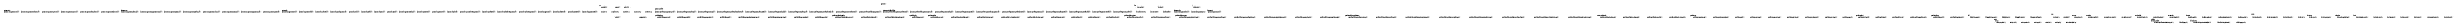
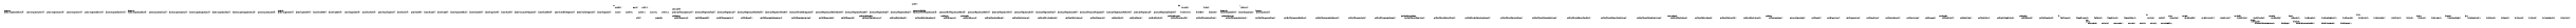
  digraph {
    node [shape=ellipse]
    n1 [label="core.Constructor.ftl (38)"]
    n2 [label="core.Attribute.ftl (125)"]
    n3 [label="core.Class.ftl (39)"]
    n4 [label="core.Interface.ftl (15)"]
    n5 [label="core.EmptyBody.ftl (38)"]
    n6 [label="core.Annotations.ftl (16)"]
    n7 [label="core.Method.ftl (1235)"]
    n8 [label="core.Imports.ftl (54)"]
    n9 [label="core.Value.ftl (74)"]
    n10 [label="core.Enum.ftl (1)"]
    n11 [label="appointments._symboltable.serialization.AppointmentsSymbolTablePrinter.java (1)" shape=note]
    n12 [label="appointments._symboltable.serialization.AppointmentsScopeDeSer.java (1)" shape=note]
    n13 [label="appointments._symboltable.AppointmentsGlobalScopeBuilder.java (1)" shape=note]
    n14 [label="appointments._symboltable.AppointmentsSymbolTableCreatorDelegatorBuilder.java (1)" shape=note]
    n15 [label="appointments._symboltable.MCLiteralsBasisSTCForAppointments.java (1)" shape=note]
    n16 [label="appointments._symboltable.AppointmentsModelLoaderBuilder.java (1)" shape=note]
    n17 [label="appointments._symboltable.AppointmentsSymbolTableCreatorDelegator.java (1)" shape=note]
    n18 [label="appointments._symboltable.AppointmentsArtifactScope.java (1)" shape=note]
    n19 [label="appointments._symboltable.AppointmentsLanguage.java (1)" shape=note]
    n20 [label="appointments._symboltable.AppointmentsArtifactScopeBuilder.java (1)" shape=note]
    n21 [label="appointments._symboltable.IAppointmentsGlobalScope.java (1)" shape=note]
    n22 [label="appointments._symboltable.ICommonAppointmentsSymbol.java (1)" shape=note]
    n23 [label="appointments._symboltable.IAppointmentsScope.java (1)" shape=note]
    n24 [label="appointments._symboltable.AppointmentsScope.java (1)" shape=note]
    n25 [label="appointments._symboltable.AppointmentsSymbolTableCreatorBuilder.java (1)" shape=note]
    n26 [label="appointments._symboltable.MCCommonLiteralsSTCForAppointments.java (1)" shape=note]
    n27 [label="appointments._symboltable.AppointmentsScopeBuilder.java (1)" shape=note]
    n28 [label="appointments._symboltable.AppointmentsGlobalScope.java (1)" shape=note]
    n29 [label="appointments._symboltable.AppointmentsSymTabMill.java (1)" shape=note]
    n30 [label="appointments._symboltable.AppointmentsModelLoader.java (1)" shape=note]
    n31 [label="appointments._symboltable.AppointmentsSymbolTableCreator.java (1)" shape=note]
    n32 [label="appointments._parser.AppointmentsAntlr.g4 (1)" shape=note]
    n33 [label="appointments._parser.AppointmentsParser.java (1)" shape=note]
    n34 [label="appointments._od.Appointments2OD.java (1)" shape=note]
    n35 [label="appointments._visitor.AppointmentsParentAwareVisitor.java (1)" shape=note]
    n36 [label="appointments._visitor.AppointmentsScopeVisitor.java (1)" shape=note]
    n37 [label="appointments._visitor.AppointmentsDelegatorVisitor.java (1)" shape=note]
    n38 [label="appointments._visitor.AppointmentsInheritanceVisitor.java (1)" shape=note]
    n39 [label="appointments._visitor.AppointmentsVisitor.java (1)" shape=note]
    n40 [label="appointments._visitor.AppointmentsSymbolVisitor.java (1)" shape=note]
    n41 [label="appointments._cocos.AppointmentsASTAppointmentCoCo.java (1)" shape=note]
    n42 [label="appointments._cocos.AppointmentsASTTimeCoCo.java (1)" shape=note]
    n43 [label="appointments._cocos.AppointmentsASTStartCoCo.java (1)" shape=note]
    n44 [label="appointments._cocos.AppointmentsASTBreakCoCo.java (1)" shape=note]
-   n45 [label="appointments._cocos.AppointmentsASTEndCoCo.java (1)" shape=note]
    n46 [label="appointments._cocos.AppointmentsASTAppointmentsNodeCoCo.java (1)" shape=note]
    n47 [label="appointments._cocos.AppointmentsCoCoChecker.java (1)" shape=note]
    n48 [label="appointments._cocos.AppointmentsASTDateCoCo.java (1)" shape=note]
    n49 [label="appointments._ast.AppointmentsMill.java (1)" shape=note]
    n50 [label="appointments._ast.ASTTimeBuilder.java (1)" shape=note]
    n51 [label="appointments._ast.AppointmentsLiterals.java (1)" shape=note]
    n52 [label="appointments._ast.AppointmentsNodeFactory.java (1)" shape=note]
    n53 [label="appointments._ast.ASTEnd.java (1)" shape=note]
    n54 [label="appointments._ast.ASTTime.java (1)" shape=note]
    n55 [label="appointments._ast.ASTBreak.java (1)" shape=note]
    n56 [label="appointments._ast.ASTStart.java (1)" shape=note]
    n57 [label="appointments._ast.ASTConstantsAppointments.java (1)" shape=note]
    n58 [label="appointments._ast.ASTStartBuilder.java (1)" shape=note]
    n59 [label="appointments._ast.ASTAppointmentBuilder.java (1)" shape=note]
    n60 [label="appointments._ast.ASTEndBuilder.java (1)" shape=note]
    n61 [label="appointments._ast.ASTDateBuilder.java (1)" shape=note]
    n62 [label="appointments._ast.ASTAppointment.java (1)" shape=note]
    n63 [label="appointments._ast.ASTAppointmentsNode.java (1)" shape=note]
    n64 [label="appointments._ast.MCBasicsMillForAppointments.java (1)" shape=note]
    n65 [label="appointments._ast.MCLiteralsBasisMillForAppointments.java (1)" shape=note]
    n66 [label="appointments._ast.ASTBreakBuilder.java (1)" shape=note]
    n67 [label="appointments._ast.MCCommonLiteralsMillForAppointments.java (1)" shape=note]
    n68 [label="appointments._ast.ASTDate.java (1)" shape=note]
    n69 [label="_symboltable.serialization.symbolDeSer.Serialize.ftl (1)"]
    n70 [label="_symboltable.serialization.symbolDeSer.DeserializeString.ftl (1)"]
    n71 [label="_symboltable.serialization.scopeDeSer.DeserializeArtifactScope.ftl (1)"]
    n72 [label="_symboltable.serialization.scopeDeSer.DeserializeScope.ftl (1)"]
    n73 [label="_symboltable.serialization.scopeDeSer.AddAndLinkSubScopes.ftl (1)"]
    n74 [label="_symboltable.serialization.scopeDeSer.DeserializeJsonObject.ftl (1)"]
    n75 [label="_symboltable.serialization.scopeDeSer.AddSymbols.ftl (1)"]
    n76 [label="_symboltable.serialization.scopeDeSer.AddAndLinkSpanningSymbol.ftl (1)"]
    n77 [label="_symboltable.serialization.symbolTablePrinter.VisitScope.ftl (1)"]
    n78 [label="_symboltable.serialization.symbolTablePrinter.HasSymbolsInSubScopes.ftl (1)"]
    n79 [label="_symboltable.serialization.symbolTablePrinter.SerializeRelevantSubScopes.ftl (1)"]
    n80 [label="_symboltable.serialization.symbolTablePrinter.SerializeLocalSymbols.ftl (1)"]
    n81 [label="_symboltable.serialization.symbolTablePrinter.FilterRelevantSubScopes.ftl (1)"]
    n82 [label="_symboltable.serialization.symbolTablePrinter.VisitArtifactScope.ftl (1)"]
    n83 [label="_symboltable.serialization.symbolTablePrinter.AddScopeSpanningSymbol.ftl (1)"]
    n84 [label="_symboltable.serialization.symbolTablePrinter.SerializeSymbol.ftl (1)"]
    n85 [label="_symboltable.symboltablecreator.CreateScope.ftl (3)"]
    n86 [label="_symboltable.symboltablecreator.VisitNoSymbol.ftl (6)"]
    n87 [label="_symboltable.symboltablecreator.PutOnStack.ftl (1)"]
    n88 [label="_symboltable.symboltablecreator.CreateFromAST.ftl (1)"]
    n89 [label="_symboltable.artifactscope.CheckIfContinueAsSubScope.ftl (1)"]
    n90 [label="_symboltable.artifactscope.GetRemainingNameForResolveDown.ftl (1)"]
    n91 [label="_symboltable.artifactscope.Constructor.ftl (1)"]
    n92 [label="_symboltable.artifactscope.Build.ftl (1)"]
    n93 [label="_symboltable.artifactscope.GetTopLevelSymbol.ftl (1)"]
    n94 [label="_symboltable.artifactscope.GetFilePath.ftl (1)"]
    n95 [label="_symboltable.artifactscope.GetName.ftl (1)"]
    n96 [label="_symboltable.artifactscope.IsPresentName.ftl (1)"]
    n97 [label="_symboltable.scope.Build.ftl (1)"]
-   n98 [label="_symboltable.scope.SetSpanningSymbolAbsent.ftl (1)"]
+   n98 [label="_methods.scope.SetSpanningSymbolAbsent.ftl (1)"]
    n99 [label="_symboltable.scope.SetEnclosingScope.ftl (1)"]
    n100 [label="_symboltable.scope.Accept.ftl (3)"]
    n101 [label="_symboltable.scope.SetSubScopes.ftl (1)"]
    n102 [label="_symboltable.scope.SetSpanningSymbol.ftl (1)"]
    n103 [label="_symboltable.scope.AddSubScope.ftl (1)"]
    n104 [label="_symboltable.scope.RemoveSubScope.ftl (1)"]
    n105 [label="_symboltable.scope.GetSubScopes.ftl (1)"]
    n106 [label="_symboltable.symboltablecreatordelegator.Constructor.ftl (1)"]
    n107 [label="_symboltable.symboltablecreatordelegator.Build.ftl (1)"]
    n108 [label="_symboltable.symboltablecreatordelegator.CreateFromAST.ftl (1)"]
    n109 [label="parser.MCParserMethods.ftl (22)"]
    n110 [label="parser.Parser.ftl (1)"]
    n111 [label="parser.MCParser.ftl (1)"]
    n112 [label="parser.ParserHeader.ftl (1)"]
    n113 [label="parser.LexerMember.ftl (1)"]
    n114 [label="_symboltable.language.Constructor.ftl (1)"]
    n115 [label="_symboltable.symTabMill.GetMill.ftl (1)"]
    n116 [label="_symboltable.symTabMill.DeepEqualsWithOrder.ftl (6)"]
    n117 [label="_symboltable.symTabMill.InitMe.ftl (1)"]
    n118 [label="_symboltable.symTabMill.Reset.ftl (1)"]
    n119 [label="_symboltable.globalscope.Build.ftl (1)"]
    n120 [label="_symboltable.globalscope.CacheMethod.ftl (1)"]
    n121 [label="_symboltable.modelloader.CreateSymbolTableFromAST.ftl (1)"]
    n122 [label="_symboltable.modelloader.Constructor.ftl (1)"]
    n123 [label="_symboltable.modelloader.LoadModels.ftl (1)"]
    n124 [label="_symboltable.modelloader.Resolve.ftl (1)"]
    n125 [label="_symboltable.modelloader.Build.ftl (1)"]
    n126 [label="_symboltable.modelloader.ResolveSymbol.ftl (1)"]
    n127 [label="_symboltable.modelloader.LoadModelsIntoScope.ftl (1)"]
    n128 [label="_symboltable.modelloader.ShowWarningIfParsedModels.ftl (1)"]
    n129 [label="_symboltable.modelloader.LoadSymbolsIntoScope.ftl (1)"]
    n130 [label="data.DeepEqualsWithComments.ftl (6)"]
    n131 [label="data.EqualsWithComments.ftl (6)"]
    n132 [label="data.DeepCloneWithParameters.ftl (6)"]
    n133 [label="data.DeepEqualsWithOrder.ftl (6)"]
    n134 [label="data.EqualAttributes.ftl (6)"]
    n135 [label="od.DiagramVisitor.ftl (1)"]
    n136 [label="methods.opt.IsPresent.ftl (11)"]
    n137 [label="methods.opt.Set.ftl (5)"]
    n138 [label="methods.opt.Get.ftl (21)"]
    n139 [label="methods.opt.SetAbsent.ftl (5)"]
    n140 [label="methods.Set.ftl (22)"]
    n141 [label="methods.Get.ftl (53)"]
    n142 [label="methods.MethodDelegate.ftl (268)"]
    n143 [label="_visitor.inheritance.Handle.ftl (7)"]
    n144 [label="_visitor.parentaware.Travers.ftl (6)"]
    n145 [label="_visitor.parentaware.GetParent.ftl (1)"]
    n146 [label="_visitor.delegator.SetVisitor.ftl (4)"]
    n147 [label="_visitor.delegator.VisitorMethods.ftl (98)"]
    n148 [label="_visitor.delegator.SetRealThis.ftl (1)"]
    n149 [label="_visitor.scope.Traverse.ftl (2)"]
    n150 [label="_visitor.Traverse.ftl (6)"]
    n151 [label="_visitor.Handle.ftl (9)"]
    n152 [label="_ast.ast_class.builder.ASTCNodeInit.ftl (6)"]
    n153 [label="_ast.ast_class.builder.ASTCNodeMethodDelegate.ftl (204)"]
    n154 [label="_ast.ast_class.symboltable.InheritedSetEnclosingScope.ftl (18)"]
    n155 [label="_ast.ast_class.Accept.ftl (6)"]
    n156 [label="_ast.ast_class.AcceptSuper.ftl (18)"]
    n157 [label="_ast.nodefactory.Create.ftl (6)"]
    n158 [label="_ast.nodefactory.DoCreate.ftl (6)"]
    n159 [label="_ast.nodefactory.CreateDelegateMethod.ftl (12)"]
    n160 [label="_ast.nodefactory.GetFactory.ftl (1)"]
    n161 [label="_ast.builder.opt.Set.ftl (6)"]
    n162 [label="_ast.builder.opt.SetAbsent.ftl (6)"]
    n163 [label="_ast.builder.BuildMethod.ftl (6)"]
    n164 [label="_ast.builder.Set.ftl (22)"]
    n165 [label="_ast.builder.IsValidMethod.ftl (11)"]
    n166 [label="_ast.builder.MethodDelegate.ftl (84)"]
    n167 [label="_ast.ast_constants.GetAllLanguages.ftl (1)"]
    n168 [label="_ast.mill.InitMethod.ftl (1)"]
    n169 [label="_ast.mill.InitMeMethod.ftl (1)"]
    n170 [label="_ast.mill.ResetMethod.ftl (1)"]
    n171 [label="_ast.mill.BuilderMethod.ftl (6)"]
    n172 [label="_ast.mill.BuilderDelegatorMethod.ftl (12)"]
    n173 [label="_ast.mill.GetMillMethod.ftl (1)"]
    n174 [label="_ast.mill.ProtectedBuilderMethod.ftl (6)"]
    n175 [label="Appointments (1)" shape=box3d]
    subgraph cluster_1 {
      labeljust=l
      n175
      subgraph cluster_2 {
        label=core
        labeljust=l
        n1
        n2
        n3
        n4
        n5
        n6
        n7
        n8
        n9
        n10
      }
      subgraph cluster_3 {
        label="appointments._symboltable"
        labeljust=l
        n13
        n14
        n15
        n16
        n17
        n18
        n19
        n20
        n21
        n22
        n23
        n24
        n25
        n26
        n27
        n28
        n29
        n30
        n31
        subgraph cluster_4 {
          label="appointments._symboltable.serialization"
          labeljust=l
          n11
          n12
        }
      }
      subgraph cluster_5 {
        label="appointments._parser"
        labeljust=l
        n32
        n33
      }
      subgraph cluster_6 {
        label="appointments._od"
        labeljust=l
        n34
      }
      subgraph cluster_7 {
        label="appointments._visitor"
        labeljust=l
        n35
        n36
        n37
        n38
        n39
        n40
      }
      subgraph cluster_8 {
        label="appointments._cocos"
        labeljust=l
        n41
        n42
        n43
        n44
-       n45
        n46
        n47
        n48
      }
      subgraph cluster_9 {
        label="appointments._ast"
        labeljust=l
        n49
        n50
        n51
        n52
        n53
        n54
        n55
        n56
        n57
        n58
        n59
        n60
        n61
        n62
        n63
        n64
        n65
        n66
        n67
        n68
      }
      subgraph cluster_10 {
        label="_symboltable.serialization.symbolDeSer"
        labeljust=l
        n69
        n70
      }
      subgraph cluster_11 {
        label="_symboltable.serialization.scopeDeSer"
        labeljust=l
        n71
        n72
        n73
        n74
        n75
        n76
      }
      subgraph cluster_12 {
        label="_symboltable.serialization.symbolTablePrinter"
        labeljust=l
        n77
        n78
        n79
        n80
        n81
        n82
        n83
        n84
      }
      subgraph cluster_13 {
        label="_methods.symboltablecreator"
        labeljust=l
        n85
        n86
        n87
        n88
      }
      subgraph cluster_14 {
        label="_symboltable.artifactscope"
        labeljust=l
        n89
        n90
        n91
        n92
        n93
        n94
        n95
        n96
      }
      subgraph cluster_15 {
        label="_symboltable.scope"
        labeljust=l
        n97
        n98
        n99
        n100
        n101
        n102
        n103
        n104
        n105
      }
      subgraph cluster_16 {
        label="_symboltable.symboltablecreatordelegator"
        labeljust=l
        n106
        n107
        n108
      }
      subgraph cluster_17 {
        label=parser
        labeljust=l
        n109
        n110
        n111
        n112
        n113
      }
      subgraph cluster_18 {
        label="_symboltable.language"
        labeljust=l
        n114
      }
      subgraph cluster_19 {
        label="_symboltable.symTabMill"
        labeljust=l
        n115
        n116
        n117
        n118
      }
      subgraph cluster_20 {
        label="_symboltable.globalscope"
        labeljust=l
        n119
        n120
      }
      subgraph cluster_21 {
        label="_symboltable.modelloader"
        labeljust=l
        n121
        n122
        n123
        n124
        n125
        n126
        n127
        n128
        n129
      }
      subgraph cluster_22 {
        label=data
        labeljust=l
        n130
        n131
        n132
        n133
        n134
      }
      subgraph cluster_23 {
        label=od
        labeljust=l
        n135
      }
      subgraph cluster_24 {
        label=methods
        labeljust=l
        n140
        n141
        n142
        subgraph cluster_25 {
          label="methods.opt"
          labeljust=l
          n136
          n137
          n138
          n139
        }
      }
      subgraph cluster_26 {
        label=_visitor
        labeljust=l
        n150
        n151
        subgraph cluster_27 {
          label="_visitor.inheritance"
          labeljust=l
          n143
        }
        subgraph cluster_28 {
          label="_visitor.parentaware"
          labeljust=l
          n144
          n145
        }
        subgraph cluster_29 {
          label="_visitor.delegator"
          labeljust=l
          n146
          n147
          n148
        }
        subgraph cluster_30 {
          label="_visitor.scope"
          labeljust=l
          n149
        }
      }
      subgraph cluster_31 {
        label="_ast.ast_class"
        labeljust=l
        n155
        n156
        subgraph cluster_32 {
          label="_ast.ast_class.builder"
          labeljust=l
          n152
          n153
        }
        subgraph cluster_33 {
          label="_ast.ast_class.symboltable"
          labeljust=l
          n154
        }
      }
      subgraph cluster_34 {
        label="_ast.methods"
        labeljust=l
        n157
        n158
        n159
        n160
      }
      subgraph cluster_35 {
        label="_ast.builder"
        labeljust=l
        n163
        n164
        n165
        n166
        subgraph cluster_36 {
          label="_ast.builder.opt"
          labeljust=l
          n161
          n162
        }
      }
      subgraph cluster_37 {
        label="_ast.ast_constants"
        labeljust=l
        n167
      }
      subgraph cluster_38 {
        label="_ast.mill"
        labeljust=l
        n168
        n169
        n170
        n171
        n172
        n173
        n174
      }
    }
    n1 -> n5
    n1 -> n91
    n1 -> n106
    n1 -> n114
    n1 -> n122
    n2 -> n9
    n3 -> n1
    n3 -> n2
    n3 -> n6
    n3 -> n7
    n3 -> n11
    n3 -> n12
    n3 -> n13
    n3 -> n14
    n3 -> n15
    n3 -> n16
    n3 -> n17
    n3 -> n18
    n3 -> n19
    n3 -> n20
    n3 -> n24
    n3 -> n25
    n3 -> n26
    n3 -> n27
    n3 -> n28
    n3 -> n29
    n3 -> n30
    n3 -> n31
    n3 -> n35
    n3 -> n37
    n3 -> n47
    n3 -> n49
    n3 -> n50
    n3 -> n52
    n3 -> n53
    n3 -> n54
    n3 -> n55
    n3 -> n56
    n3 -> n57
    n3 -> n58
    n3 -> n59
    n3 -> n60
    n3 -> n61
    n3 -> n62
    n3 -> n64
    n3 -> n65
    n3 -> n66
    n3 -> n67
    n3 -> n68
    n4 -> n6
    n4 -> n7
    n4 -> n8
    n4 -> n21
    n4 -> n22
    n4 -> n23
    n4 -> n36
    n4 -> n38
    n4 -> n39
    n4 -> n40
    n4 -> n41
    n4 -> n42
    n4 -> n43
    n4 -> n44
-   n4 -> n45
    n4 -> n46
    n4 -> n48
    n4 -> n63
    n7 -> n5
    n7 -> n69
    n7 -> n70
    n7 -> n71
    n7 -> n72
    n7 -> n73
    n7 -> n74
    n7 -> n75
    n7 -> n76
    n7 -> n77
    n7 -> n78
    n7 -> n79
    n7 -> n80
    n7 -> n81
    n7 -> n82
    n7 -> n83
    n7 -> n84
    n7 -> n85
    n7 -> n86
    n7 -> n87
    n7 -> n88
    n7 -> n89
    n7 -> n90
    n7 -> n92
    n7 -> n93
    n7 -> n94
    n7 -> n95
    n7 -> n96
    n7 -> n97
    n7 -> n98
    n7 -> n99
    n7 -> n100
    n7 -> n101
    n7 -> n102
    n7 -> n103
    n7 -> n104
    n7 -> n105
    n7 -> n107
    n7 -> n108
    n7 -> n115
    n7 -> n116
    n7 -> n117
    n7 -> n118
    n7 -> n119
    n7 -> n120
    n7 -> n121
    n7 -> n123
    n7 -> n124
    n7 -> n125
    n7 -> n126
    n7 -> n127
    n7 -> n128
    n7 -> n129
    n7 -> n130
    n7 -> n131
    n7 -> n132
    n7 -> n133
    n7 -> n134
    n7 -> n136
    n7 -> n137
    n7 -> n138
    n7 -> n139
    n7 -> n140
    n7 -> n141
    n7 -> n142
    n7 -> n143
    n7 -> n144
    n7 -> n145
    n7 -> n146
    n7 -> n147
    n7 -> n148
    n7 -> n149
    n7 -> n150
    n7 -> n151
    n7 -> n153
    n7 -> n154
    n7 -> n155
    n7 -> n156
    n7 -> n157
    n7 -> n158
    n7 -> n159
    n7 -> n160
    n7 -> n161
    n7 -> n162
    n7 -> n163
    n7 -> n164
    n7 -> n165
    n7 -> n166
    n7 -> n167
    n7 -> n168
    n7 -> n169
    n7 -> n170
    n7 -> n171
    n7 -> n172
    n7 -> n173
    n7 -> n174
    n10 -> n2
    n10 -> n7
    n10 -> n9
    n10 -> n51
    n98 -> n139
    n102 -> n137
    n110 -> n32
    n110 -> n112
    n110 -> n113
    n111 -> n33
    n111 -> n109
    n135 -> n34
    n163 -> n152
    n175 -> n3
    n175 -> n4
    n175 -> n10
    n175 -> n110
    n175 -> n111
    n175 -> n135
  }
